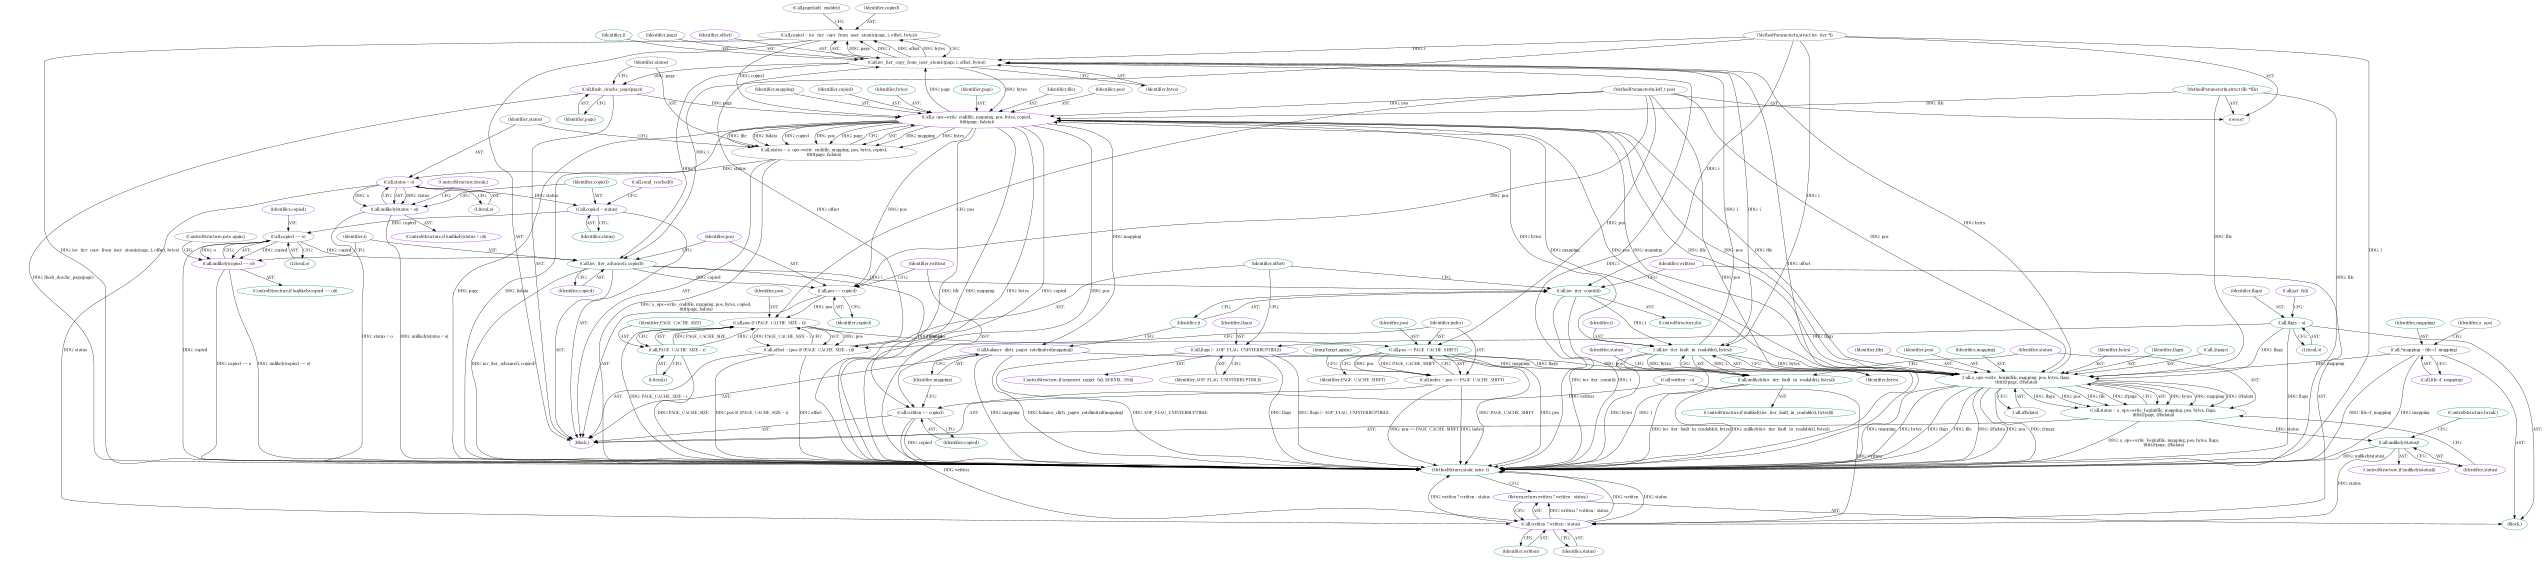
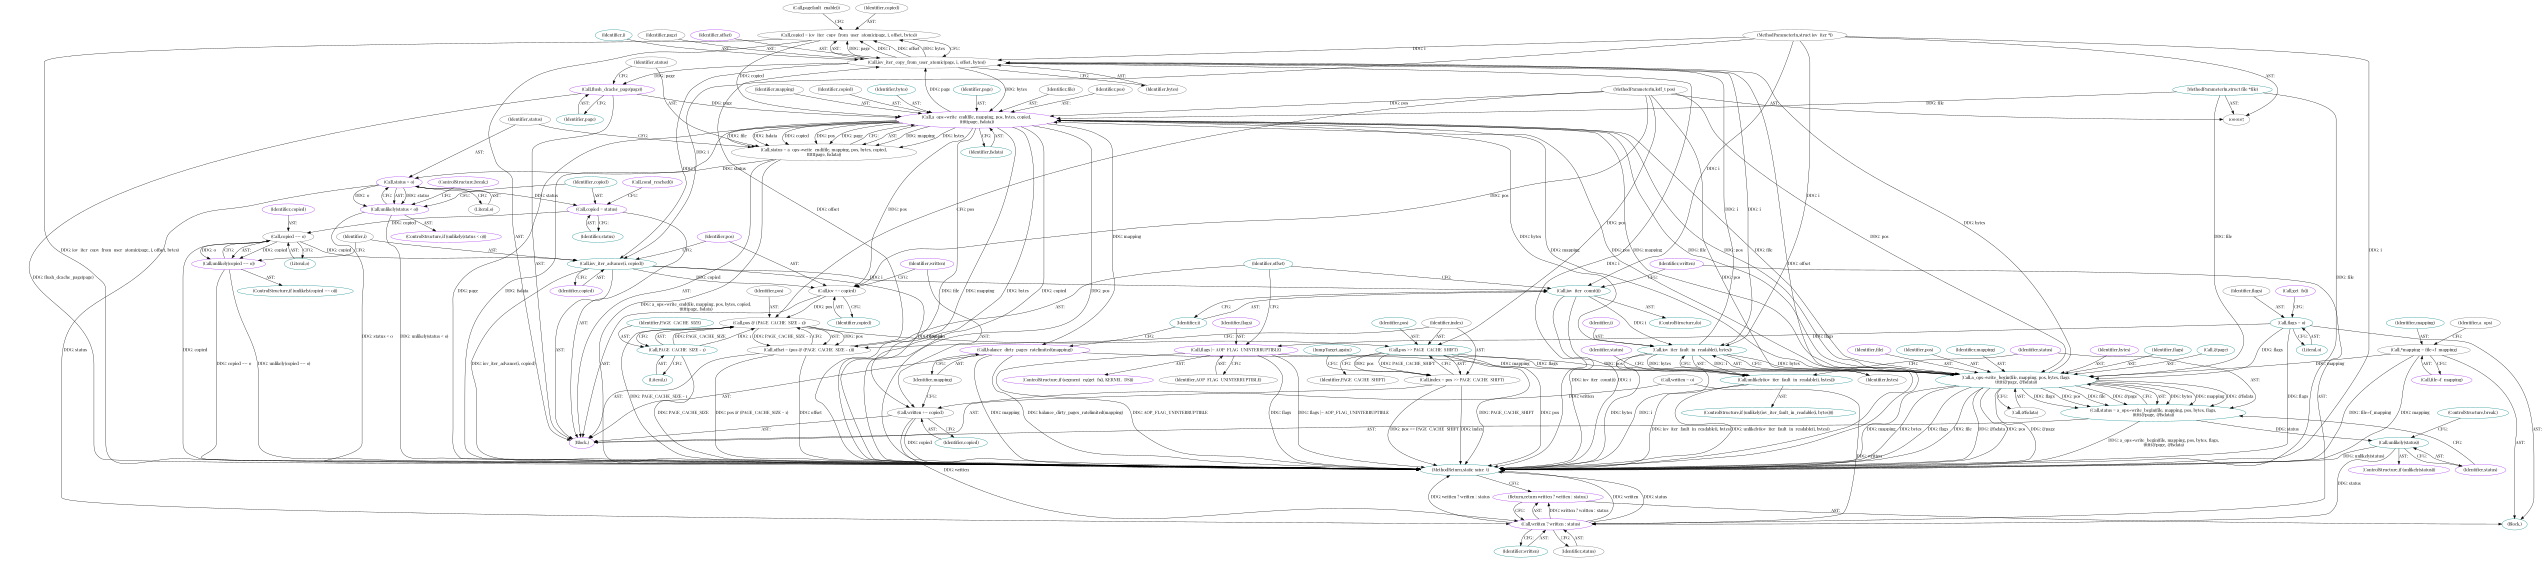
  digraph {
    fontname="Playfair Display"
    node [color=teal fontname="Playfair Display"]
    edge [fontname="Playfair Display"]
    n1 [color=gray40 label="(Call,copied = iov_iter_copy_from_user_atomic(page, i, offset, bytes))"]
    n2 [color=gray40 label="(Call,iov_iter_copy_from_user_atomic(page, i, offset, bytes))"]
    n3 [color=purple label="(Call,a_ops->write_end(file, mapping, pos, bytes, copied,\n\t\t\t\t\t\tpage, fsdata))"]
    n4 [color=purple label="(Block,)"]
    n5 [label="(MethodReturn,static ssize_t)"]
    n6 [label="(Call,iov_iter_advance(i, copied))"]
    n7 [label="(Call,iov_iter_fault_in_readable(i, bytes))"]
    n8 [color=purple label="(Call,flush_dcache_page(page))"]
    n9 [color=gray40 label="(Identifier,bytes)"]
    n10 [label="(Call,a_ops->write_begin(file, mapping, pos, bytes, flags,\n\t\t\t\t\t\t&page, &fsdata))"]
    n11 [color=purple label="(Call,balance_dirty_pages_ratelimited(mapping))"]
-   n12 [color=gray40 label="(Call,pos += copied)"]
+   n12 [color=gray40 label="(Call,iov += copied)"]
    n13 [color=gray40 label="(Call,status = a_ops->write_end(file, mapping, pos, bytes, copied,\n\t\t\t\t\t\tpage, fsdata))"]
+   n14 [label="(Identifier,fsdata)"]
    n15 [color=purple label="(Return,return written ? written : status;)"]
    n16 [label="(Call,iov_iter_count(i))"]
    n17 [color=gray40 label="(Call,written += copied)"]
    n18 [color=purple label="(Identifier,copied)"]
    n19 [label="(Call,unlikely(iov_iter_fault_in_readable(i, bytes)))"]
    n20 [color=gray40 label="(Identifier,bytes)"]
    n21 [label="(Identifier,page)"]
    n22 [label="(Call,status = a_ops->write_begin(file, mapping, pos, bytes, flags,\n\t\t\t\t\t\t&page, &fsdata))"]
    n23 [color=gray40 label="(Call,&fsdata)"]
    n24 [color=gray40 label="(Identifier,mapping)"]
    n25 [color=gray40 label="(Call,pos & (PAGE_CACHE_SIZE - 1))"]
    n26 [label="(Identifier,copied)"]
    n27 [color=purple label="(Call,status < 0)"]
    n28 [label="(Call,unlikely(status))"]
    n29 [label="(MethodParameterIn,struct file *file)"]
    1000107 [color=gray40]
    n31 [color=gray40 label="(Call,*mapping = file->f_mapping)"]
    n32 [color=purple label="(Call,file->f_mapping)"]
    n33 [label="(Block,)"]
    n34 [label="(Call,pos >> PAGE_CACHE_SHIFT)"]
    n35 [color=gray40 label="(Call,index = pos >> PAGE_CACHE_SHIFT)"]
    n36 [color=gray40 label="(Identifier,PAGE_CACHE_SHIFT)"]
    n37 [label="(Call,PAGE_CACHE_SIZE - 1)"]
    n38 [color=gray40 label="(Call,offset = (pos & (PAGE_CACHE_SIZE - 1)))"]
    n39 [label="(Literal,1)"]
    n40 [label="(Identifier,i)"]
    n41 [label="(ControlStructure,do)"]
    n42 [color=purple label="(Call,written ? written : status)"]
    n43 [label="(Identifier,copied)"]
    n44 [color=gray40 label="(MethodParameterIn,struct iov_iter *i)"]
    n45 [color=gray40 label="(Call,copied == 0)"]
    n46 [color=purple label="(Call,unlikely(copied == 0))"]
    n47 [label="(Literal,0)"]
    n48 [label="(ControlStructure,if (unlikely(copied == 0)))"]
    n49 [color=purple label="(Call,copied = status)"]
    n50 [label="(Identifier,status)"]
    n51 [color=purple label="(Call,unlikely(status < 0))"]
    n52 [color=gray40 label="(Literal,0)"]
    n53 [label="(Identifier,written)"]
    n54 [color=gray40 label="(Identifier,status)"]
    n55 [color=purple label="(ControlStructure,if (unlikely(status < 0)))"]
    n56 [color=gray40 label="(MethodParameterIn,loff_t pos)"]
    n57 [label="(ControlStructure,if (unlikely(iov_iter_fault_in_readable(i, bytes))))"]
    n58 [color=purple label="(Call,flags |= AOP_FLAG_UNINTERRUPTIBLE)"]
    n59 [color=purple label="(ControlStructure,if (segment_eq(get_fs(), KERNEL_DS)))"]
    n60 [color=gray40 label="(Identifier,AOP_FLAG_UNINTERRUPTIBLE)"]
    n61 [label="(Call,flags = 0)"]
    n62 [label="(Literal,0)"]
    n63 [color=purple label="(ControlStructure,if (unlikely(status)))"]
    n64 [color=purple label="(Identifier,status)"]
    n65 [color=gray40 label="(Identifier,i)"]
    n66 [color=purple label="(Identifier,bytes)"]
    n67 [color=purple label="(ControlStructure,break;)"]
    n68 [color=gray40 label="(Identifier,mapping)"]
    n69 [color=gray40 label="(Identifier,copied)"]
    n70 [label="(Identifier,flags)"]
    n71 [color=purple label="(Call,cond_resched())"]
    n72 [label="(Identifier,copied)"]
    n73 [color=gray40 label="(Call,pagefault_enable())"]
    n74 [color=gray40 label="(Identifier,index)"]
    n75 [label="(Call,&page)"]
    n76 [label="(Identifier,pos)"]
    n77 [color=purple label="(Identifier,file)"]
    n78 [label="(Identifier,i)"]
    n79 [color=purple label="(Identifier,pos)"]
    n80 [color=gray40 label="(Identifier,status)"]
-   n81 [color=gray40 label="(ControlStructure,goto again;)"]
    n82 [color=purple label="(Identifier,copied)"]
    n83 [label="(ControlStructure,break;)"]
    n84 [color=gray40 label="(Call,written = 0)"]
    n85 [color=purple label="(Identifier,i)"]
    n86 [color=gray40 label="(Identifier,status)"]
    n87 [label="(Identifier,pos)"]
    n88 [color=purple label="(Identifier,written)"]
    n89 [label="(Identifier,bytes)"]
    n90 [color=gray40 label="(Identifier,pos)"]
    n91 [color=gray40 label="(Identifier,copied)"]
    n92 [color=gray40 label="(Identifier,a_ops)"]
    n93 [label="(Identifier,page)"]
    n94 [label="(Identifier,offset)"]
    n95 [color=gray40 label="(Identifier,page)"]
    n96 [color=gray40 label="(Identifier,file)"]
    n97 [label="(Identifier,mapping)"]
    n98 [color=gray40 label="(Identifier,flags)"]
    n99 [color=gray40 label="(Identifier,pos)"]
    n100 [color=purple label="(Call,get_fs())"]
    n101 [label="(Identifier,mapping)"]
    n102 [color=purple label="(Identifier,status)"]
    n103 [label="(Identifier,PAGE_CACHE_SIZE)"]
    n104 [color=purple label="(Identifier,flags)"]
    n105 [label="(JumpTarget,again:)"]
    n106 [color=purple label="(Identifier,written)"]
    n107 [color=purple label="(Identifier,status)"]
    n108 [color=purple label="(Identifier,offset)"]
    n1 -> n2 [label="CFG: "]
    n1 -> n3 [label="DDG: copied"]
    n1 -> n4 [label="AST: "]
    n1 -> n5 [label="DDG: iov_iter_copy_from_user_atomic(page, i, offset, bytes)"]
    n2 -> n1 [label="AST: "]
    n2 -> n1 [label="DDG: page"]
    n2 -> n1 [label="DDG: i"]
    n2 -> n1 [label="DDG: offset"]
    n2 -> n1 [label="DDG: bytes"]
    n2 -> n3 [label="DDG: bytes"]
    n2 -> n5 [label="DDG: offset"]
    n2 -> n5 [label="DDG: i"]
    n2 -> n6 [label="DDG: i"]
    n2 -> n7 [label="DDG: i"]
    n2 -> n8 [label="DDG: page"]
    n2 -> n9 [label="CFG: "]
    n3 -> n2 [label="DDG: page"]
    n3 -> n5 [label="DDG: bytes"]
    n3 -> n5 [label="DDG: copied"]
    n3 -> n5 [label="DDG: page"]
    n3 -> n5 [label="DDG: mapping"]
    n3 -> n5 [label="DDG: pos"]
    n3 -> n5 [label="DDG: fsdata"]
    n3 -> n5 [label="DDG: file"]
    n3 -> n7 [label="DDG: bytes"]
    n3 -> n10 [label="DDG: file"]
    n3 -> n10 [label="DDG: mapping"]
    n3 -> n10 [label="DDG: pos"]
    n3 -> n11 [label="DDG: mapping"]
    n3 -> n12 [label="DDG: pos"]
    n3 -> n13 [label="AST: "]
    n3 -> n13 [label="DDG: mapping"]
    n3 -> n13 [label="DDG: bytes"]
    n3 -> n13 [label="DDG: file"]
    n3 -> n13 [label="DDG: fsdata"]
    n3 -> n13 [label="DDG: copied"]
    n3 -> n13 [label="DDG: pos"]
    n3 -> n13 [label="DDG: page"]
+   n3 -> n14 [label="CFG: "]
    n5 -> n15 [label="CFG: "]
    n6 -> n4 [label="AST: "]
    n6 -> n5 [label="DDG: iov_iter_advance(i, copied)"]
    n6 -> n12 [label="DDG: copied"]
    n6 -> n16 [label="DDG: i"]
    n6 -> n17 [label="DDG: copied"]
    n6 -> n18 [label="CFG: "]
    n7 -> n2 [label="DDG: i"]
    n7 -> n5 [label="DDG: bytes"]
    n7 -> n5 [label="DDG: i"]
    n7 -> n10 [label="DDG: bytes"]
    n7 -> n19 [label="AST: "]
    n7 -> n19 [label="DDG: i"]
    n7 -> n19 [label="DDG: bytes"]
    n7 -> n20 [label="CFG: "]
    n8 -> n3 [label="DDG: page"]
    n8 -> n4 [label="AST: "]
    n8 -> n5 [label="DDG: flush_dcache_page(page)"]
    n8 -> n21 [label="CFG: "]
    n9 -> n2 [label="AST: "]
    n10 -> n2 [label="DDG: bytes"]
    n10 -> n3 [label="DDG: file"]
    n10 -> n3 [label="DDG: mapping"]
    n10 -> n3 [label="DDG: pos"]
    n10 -> n5 [label="DDG: &fsdata"]
    n10 -> n5 [label="DDG: mapping"]
    n10 -> n5 [label="DDG: bytes"]
    n10 -> n5 [label="DDG: flags"]
    n10 -> n5 [label="DDG: file"]
    n10 -> n5 [label="DDG: pos"]
    n10 -> n5 [label="DDG: &page"]
    n10 -> n22 [label="AST: "]
    n10 -> n22 [label="DDG: bytes"]
    n10 -> n22 [label="DDG: mapping"]
    n10 -> n22 [label="DDG: &fsdata"]
    n10 -> n22 [label="DDG: flags"]
    n10 -> n22 [label="DDG: pos"]
    n10 -> n22 [label="DDG: file"]
    n10 -> n22 [label="DDG: &page"]
    n10 -> n23 [label="CFG: "]
    n11 -> n4 [label="AST: "]
    n11 -> n5 [label="DDG: mapping"]
    n11 -> n5 [label="DDG: balance_dirty_pages_ratelimited(mapping)"]
    n11 -> n10 [label="DDG: mapping"]
    n11 -> n24 [label="CFG: "]
    n12 -> n4 [label="AST: "]
    n12 -> n25 [label="DDG: pos"]
    n12 -> n26 [label="CFG: "]
    n13 -> n3 [label="CFG: "]
    n13 -> n4 [label="AST: "]
    n13 -> n5 [label="DDG: a_ops->write_end(file, mapping, pos, bytes, copied,\n\t\t\t\t\t\tpage, fsdata)"]
    n13 -> n27 [label="DDG: status"]
+   n14 -> n3 [label="AST: "]
    n15 -> n33 [label="AST: "]
    n15 -> n42 [label="CFG: "]
    n16 -> n5 [label="DDG: iov_iter_count(i)"]
    n16 -> n5 [label="DDG: i"]
    n16 -> n7 [label="DDG: i"]
    n16 -> n40 [label="CFG: "]
    n16 -> n41 [label="AST: "]
    n17 -> n4 [label="AST: "]
    n17 -> n5 [label="DDG: copied"]
    n17 -> n42 [label="DDG: written"]
    n17 -> n43 [label="CFG: "]
    n18 -> n6 [label="AST: "]
    n19 -> n5 [label="DDG: iov_iter_fault_in_readable(i, bytes)"]
    n19 -> n5 [label="DDG: unlikely(iov_iter_fault_in_readable(i, bytes))"]
    n19 -> n7 [label="CFG: "]
    n19 -> n57 [label="AST: "]
    n20 -> n7 [label="AST: "]
    n21 -> n8 [label="AST: "]
    n22 -> n4 [label="AST: "]
    n22 -> n5 [label="DDG: a_ops->write_begin(file, mapping, pos, bytes, flags,\n\t\t\t\t\t\t&page, &fsdata)"]
    n22 -> n10 [label="CFG: "]
    n22 -> n28 [label="DDG: status"]
    n23 -> n10 [label="AST: "]
    n24 -> n11 [label="AST: "]
    n24 -> n17 [label="CFG: "]
    n25 -> n5 [label="DDG: PAGE_CACHE_SIZE - 1"]
    n25 -> n34 [label="DDG: pos"]
    n25 -> n37 [label="CFG: "]
    n25 -> n38 [label="AST: "]
    n25 -> n38 [label="DDG: pos"]
    n25 -> n38 [label="DDG: PAGE_CACHE_SIZE - 1"]
    n26 -> n12 [label="AST: "]
    n27 -> n42 [label="DDG: status"]
    n27 -> n49 [label="DDG: status"]
    n27 -> n51 [label="AST: "]
    n27 -> n51 [label="DDG: status"]
    n27 -> n51 [label="DDG: 0"]
    n27 -> n52 [label="CFG: "]
    n28 -> n5 [label="DDG: unlikely(status)"]
    n28 -> n42 [label="DDG: status"]
    n28 -> n63 [label="AST: "]
    n28 -> n64 [label="CFG: "]
    n29 -> n3 [label="DDG: file"]
    n29 -> n5 [label="DDG: file"]
    n29 -> n10 [label="DDG: file"]
    n29 -> 1000107 [label="AST: "]
    n31 -> n5 [label="DDG: mapping"]
    n31 -> n5 [label="DDG: file->f_mapping"]
    n31 -> n10 [label="DDG: mapping"]
    n31 -> n32 [label="CFG: "]
    n31 -> n33 [label="AST: "]
    n32 -> n31 [label="AST: "]
    n34 -> n5 [label="DDG: PAGE_CACHE_SHIFT"]
    n34 -> n5 [label="DDG: pos"]
    n34 -> n10 [label="DDG: pos"]
    n34 -> n35 [label="AST: "]
    n34 -> n35 [label="DDG: pos"]
    n34 -> n35 [label="DDG: PAGE_CACHE_SHIFT"]
    n34 -> n36 [label="CFG: "]
    n35 -> n4 [label="AST: "]
    n35 -> n5 [label="DDG: index"]
    n35 -> n5 [label="DDG: pos >> PAGE_CACHE_SHIFT"]
    n35 -> n34 [label="CFG: "]
    n37 -> n5 [label="DDG: PAGE_CACHE_SIZE"]
    n37 -> n25 [label="AST: "]
    n37 -> n25 [label="DDG: PAGE_CACHE_SIZE"]
    n37 -> n25 [label="DDG: 1"]
    n37 -> n39 [label="CFG: "]
    n38 -> n2 [label="DDG: offset"]
    n38 -> n4 [label="AST: "]
    n38 -> n5 [label="DDG: offset"]
    n38 -> n5 [label="DDG: pos & (PAGE_CACHE_SIZE - 1)"]
    n38 -> n25 [label="CFG: "]
    n39 -> n37 [label="AST: "]
    n40 -> n11 [label="CFG: "]
    n40 -> n16 [label="AST: "]
    n42 -> n5 [label="DDG: written"]
    n42 -> n5 [label="DDG: status"]
    n42 -> n5 [label="DDG: written ? written : status"]
    n42 -> n15 [label="AST: "]
    n42 -> n15 [label="DDG: written ? written : status"]
    n42 -> n53 [label="CFG: "]
    n42 -> n54 [label="CFG: "]
    n43 -> n17 [label="AST: "]
    n44 -> n2 [label="DDG: i"]
    n44 -> n5 [label="DDG: i"]
    n44 -> n6 [label="DDG: i"]
    n44 -> n7 [label="DDG: i"]
    n44 -> n16 [label="DDG: i"]
    n44 -> 1000107 [label="AST: "]
    n45 -> n5 [label="DDG: copied"]
    n45 -> n6 [label="DDG: copied"]
    n45 -> n46 [label="AST: "]
    n45 -> n46 [label="DDG: copied"]
    n45 -> n46 [label="DDG: 0"]
    n45 -> n47 [label="CFG: "]
    n46 -> n5 [label="DDG: unlikely(copied == 0)"]
    n46 -> n5 [label="DDG: copied == 0"]
    n46 -> n45 [label="CFG: "]
    n46 -> n48 [label="AST: "]
    n47 -> n45 [label="AST: "]
    n49 -> n4 [label="AST: "]
    n49 -> n45 [label="DDG: copied"]
    n49 -> n50 [label="CFG: "]
    n50 -> n49 [label="AST: "]
    n51 -> n5 [label="DDG: status < 0"]
    n51 -> n5 [label="DDG: unlikely(status < 0)"]
    n51 -> n27 [label="CFG: "]
    n51 -> n55 [label="AST: "]
    n52 -> n27 [label="AST: "]
    n53 -> n42 [label="AST: "]
    n54 -> n42 [label="AST: "]
    n56 -> n3 [label="DDG: pos"]
    n56 -> n5 [label="DDG: pos"]
    n56 -> n10 [label="DDG: pos"]
    n56 -> n12 [label="DDG: pos"]
    n56 -> n25 [label="CFG: pos"]
    n56 -> 1000107 [label="AST: "]
    n56 -> n34 [label="DDG: pos"]
    n58 -> n5 [label="DDG: AOP_FLAG_UNINTERRUPTIBLE"]
    n58 -> n5 [label="DDG: flags"]
    n58 -> n5 [label="DDG: flags |= AOP_FLAG_UNINTERRUPTIBLE"]
    n58 -> n10 [label="DDG: flags"]
    n58 -> n59 [label="AST: "]
    n58 -> n60 [label="CFG: "]
    n60 -> n58 [label="AST: "]
    n61 -> n5 [label="DDG: flags"]
    n61 -> n10 [label="DDG: flags"]
    n61 -> n33 [label="AST: "]
    n61 -> n58 [label="DDG: flags"]
    n61 -> n62 [label="CFG: "]
    n62 -> n61 [label="AST: "]
    n64 -> n22 [label="CFG: "]
    n64 -> n28 [label="AST: "]
    n65 -> n6 [label="AST: "]
    n65 -> n46 [label="CFG: "]
    n66 -> n10 [label="AST: "]
    n67 -> n51 [label="CFG: "]
    n68 -> n3 [label="AST: "]
    n69 -> n3 [label="AST: "]
    n70 -> n10 [label="AST: "]
    n71 -> n49 [label="CFG: "]
    n72 -> n49 [label="AST: "]
    n72 -> n51 [label="CFG: "]
    n73 -> n1 [label="CFG: "]
    n74 -> n34 [label="AST: "]
    n74 -> n35 [label="AST: "]
    n74 -> n38 [label="CFG: "]
    n75 -> n10 [label="AST: "]
    n76 -> n34 [label="AST: "]
    n77 -> n10 [label="AST: "]
    n78 -> n2 [label="AST: "]
    n79 -> n6 [label="CFG: "]
    n79 -> n12 [label="AST: "]
    n80 -> n8 [label="CFG: "]
    n80 -> n13 [label="AST: "]
-   n81 -> n46 [label="CFG: "]
    n82 -> n45 [label="AST: "]
    n83 -> n28 [label="CFG: "]
    n84 -> n17 [label="DDG: written"]
    n84 -> n42 [label="DDG: written"]
    n85 -> n7 [label="AST: "]
    n86 -> n13 [label="CFG: "]
    n86 -> n27 [label="AST: "]
    n87 -> n10 [label="AST: "]
    n88 -> n12 [label="CFG: "]
    n88 -> n17 [label="AST: "]
    n89 -> n3 [label="AST: "]
    n90 -> n25 [label="AST: "]
    n91 -> n1 [label="AST: "]
    n92 -> n31 [label="CFG: "]
    n93 -> n3 [label="AST: "]
    n94 -> n16 [label="CFG: "]
    n94 -> n38 [label="AST: "]
    n94 -> n58 [label="CFG: "]
    n95 -> n2 [label="AST: "]
    n96 -> n3 [label="AST: "]
    n97 -> n10 [label="AST: "]
    n98 -> n61 [label="AST: "]
    n99 -> n3 [label="AST: "]
    n100 -> n61 [label="CFG: "]
    n101 -> n31 [label="AST: "]
    n102 -> n19 [label="CFG: "]
    n103 -> n37 [label="AST: "]
    n104 -> n58 [label="AST: "]
    n105 -> n35 [label="CFG: "]
    n106 -> n16 [label="CFG: "]
    n106 -> n42 [label="AST: "]
    n107 -> n19 [label="CFG: "]
    n107 -> n22 [label="AST: "]
    n108 -> n2 [label="AST: "]
  }
